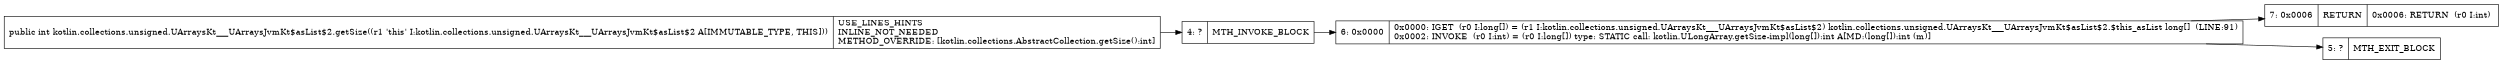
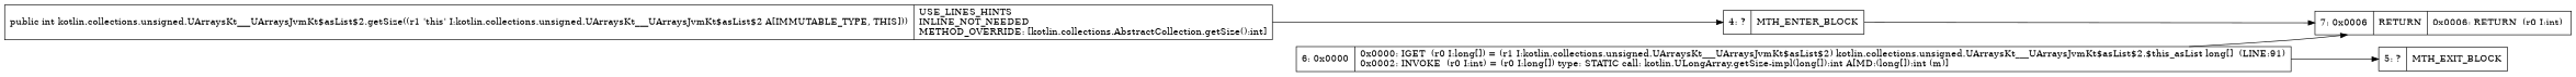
  digraph {
    rankdir=LR
    node [shape=record]
-   n1 [label="{4\:\ ?|MTH_INVOKE_BLOCK\l}"]
+   n1 [label="{4\:\ ?|MTH_ENTER_BLOCK\l}"]
    n2 [label="{6\:\ 0x0000|0x0000: IGET  (r0 I:long[]) = (r1 I:kotlin.collections.unsigned.UArraysKt___UArraysJvmKt$asList$2) kotlin.collections.unsigned.UArraysKt___UArraysJvmKt$asList$2.$this_asList long[]  (LINE:91)\l0x0002: INVOKE  (r0 I:int) = (r0 I:long[]) type: STATIC call: kotlin.ULongArray.getSize\-impl(long[]):int A[MD:(long[]):int (m)]\l}"]
    n3 [label="{7\:\ 0x0006|RETURN\l|0x0006: RETURN  (r0 I:int) \l}"]
    n4 [label="{5\:\ ?|MTH_EXIT_BLOCK\l}"]
    n5 [label="{public int kotlin.collections.unsigned.UArraysKt___UArraysJvmKt$asList$2.getSize((r1 'this' I:kotlin.collections.unsigned.UArraysKt___UArraysJvmKt$asList$2 A[IMMUTABLE_TYPE, THIS]))  | USE_LINES_HINTS\lINLINE_NOT_NEEDED\lMETHOD_OVERRIDE: [kotlin.collections.AbstractCollection.getSize():int]\l}"]
-   n1 -> n2
+   n1 -> n3
    n2 -> n3
    n2 -> n4
    n5 -> n1
  }
